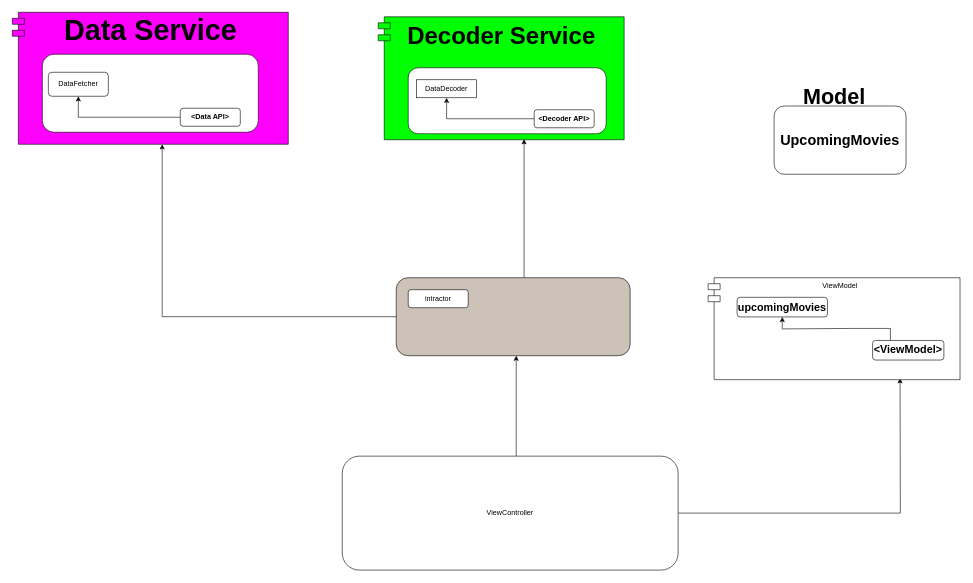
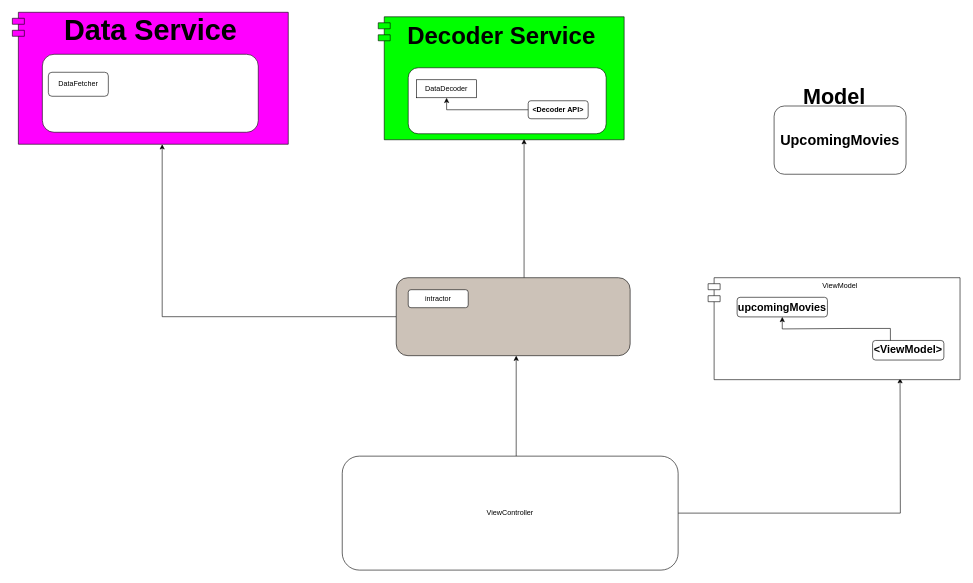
  <mxCell id="0" />
  <mxCell id="1" parent="0" />
  <mxCell id="2" style="edgeStyle=orthogonalEdgeStyle;rounded=0;orthogonalLoop=1;jettySize=auto;html=1;entryX=0.593;entryY=0.995;entryDx=0;entryDy=0;entryPerimeter=0;" parent="1" source="22" target="15" edge="1"><mxGeometry relative="1" as="geometry"><mxPoint x="840" y="413.5" as="targetPoint" /><Array as="points"><mxPoint x="840" y="462.5" /><mxPoint x="873" y="462.5" /></Array></mxGeometry></mxCell>
  <mxCell id="3" style="edgeStyle=orthogonalEdgeStyle;rounded=0;orthogonalLoop=1;jettySize=auto;html=1;entryX=0.543;entryY=1;entryDx=0;entryDy=0;entryPerimeter=0;" parent="1" source="22" target="8" edge="1"><mxGeometry relative="1" as="geometry"><mxPoint x="280" y="442.5" as="targetPoint" /><Array as="points"><mxPoint x="270" y="527.5" /></Array></mxGeometry></mxCell>
  <mxCell id="4" style="edgeStyle=orthogonalEdgeStyle;rounded=0;orthogonalLoop=1;jettySize=auto;html=1;" parent="1" source="6" target="22" edge="1"><mxGeometry relative="1" as="geometry"><Array as="points"><mxPoint x="860" y="750" /><mxPoint x="860" y="750" /></Array></mxGeometry></mxCell>
  <mxCell id="5" style="edgeStyle=orthogonalEdgeStyle;rounded=0;orthogonalLoop=1;jettySize=auto;html=1;" edge="1" parent="1" source="6"><mxGeometry relative="1" as="geometry"><mxPoint x="1500" y="630" as="targetPoint" /></mxGeometry></mxCell>
  <mxCell id="6" value="ViewController" style="rounded=1;whiteSpace=wrap;html=1;" parent="1" vertex="1"><mxGeometry x="570" y="760" width="560" height="190" as="geometry" /></mxCell>
  <mxCell id="7" value="" style="group" parent="1" vertex="1" connectable="0"><mxGeometry x="20" y="20" width="460" height="220" as="geometry" /></mxCell>
  <mxCell id="8" value="" style="shape=module;align=left;spacingLeft=20;align=center;verticalAlign=top;fillColor=#FF00FF;" parent="7" vertex="1"><mxGeometry width="460" height="220" as="geometry" /></mxCell>
  <mxCell id="9" value="" style="rounded=1;whiteSpace=wrap;html=1;" parent="7" vertex="1"><mxGeometry x="50" y="70" width="360" height="130" as="geometry" /></mxCell>
  <mxCell id="10" value="DataFetcher" style="rounded=1;whiteSpace=wrap;html=1;" parent="7" vertex="1"><mxGeometry x="60" y="100" width="100" height="40" as="geometry" /></mxCell>
- <mxCell id="11" style="edgeStyle=orthogonalEdgeStyle;rounded=0;orthogonalLoop=1;jettySize=auto;html=1;" parent="7" source="12" target="10" edge="1"><mxGeometry relative="1" as="geometry" /></mxCell>
- <mxCell id="12" value="&lt;b&gt;&amp;lt;Data API&amp;gt;&lt;/b&gt;" style="rounded=1;whiteSpace=wrap;html=1;" parent="7" vertex="1"><mxGeometry x="280" y="160" width="100" height="30" as="geometry" /></mxCell>
  <mxCell id="13" value="&lt;b&gt;&lt;font style=&quot;font-size: 48px&quot;&gt;Data Service&lt;/font&gt;&lt;/b&gt;" style="text;html=1;resizable=0;autosize=1;align=center;verticalAlign=middle;points=[];fillColor=none;strokeColor=none;rounded=0;" parent="7" vertex="1"><mxGeometry x="80" y="15" width="300" height="30" as="geometry" /></mxCell>
  <mxCell id="14" value="" style="group" parent="1" vertex="1" connectable="0"><mxGeometry x="630" y="27.5" width="410" height="205" as="geometry" /></mxCell>
  <mxCell id="15" value="" style="shape=module;align=left;spacingLeft=20;align=center;verticalAlign=top;fillColor=#00FF00;" parent="14" vertex="1"><mxGeometry width="410" height="205" as="geometry" /></mxCell>
  <mxCell id="16" value="&lt;b&gt;&lt;font style=&quot;font-size: 40px&quot;&gt;Decoder Service&lt;/font&gt;&lt;/b&gt;" style="text;html=1;resizable=0;autosize=1;align=center;verticalAlign=middle;points=[];fillColor=none;strokeColor=none;rounded=0;fontSize=40;" parent="14" vertex="1"><mxGeometry x="40" y="5" width="330" height="50" as="geometry" /></mxCell>
  <mxCell id="17" value="" style="rounded=1;whiteSpace=wrap;html=1;" parent="14" vertex="1"><mxGeometry x="50" y="85" width="330" height="110" as="geometry" /></mxCell>
- <mxCell id="18" value="&lt;b&gt;&amp;lt;Decoder API&amp;gt;&lt;/b&gt;" style="rounded=1;whiteSpace=wrap;html=1;" parent="14" vertex="1"><mxGeometry x="260" y="155" width="100" height="30" as="geometry" /></mxCell>
+ <mxCell id="18" value="&lt;b&gt;&amp;lt;Decoder API&amp;gt;&lt;/b&gt;" style="rounded=1;whiteSpace=wrap;html=1;" parent="14" vertex="1"><mxGeometry x="250" y="140" width="100" height="30" as="geometry" /></mxCell>
  <mxCell id="19" value="DataDecoder" style="whiteSpace=wrap;html=1;rounded=0;" parent="14" vertex="1"><mxGeometry x="64" y="105" width="100" height="30" as="geometry" /></mxCell>
  <mxCell id="20" style="edgeStyle=orthogonalEdgeStyle;rounded=0;orthogonalLoop=1;jettySize=auto;html=1;" parent="14" source="18" target="19" edge="1"><mxGeometry relative="1" as="geometry" /></mxCell>
  <mxCell id="21" value="" style="group" parent="1" vertex="1" connectable="0"><mxGeometry x="660" y="462.5" width="390" height="130" as="geometry" /></mxCell>
  <mxCell id="22" value="" style="rounded=1;whiteSpace=wrap;html=1;fillColor=#CCC2B8;" parent="21" vertex="1"><mxGeometry width="390" height="130" as="geometry" /></mxCell>
  <mxCell id="23" value="intractor" style="rounded=1;whiteSpace=wrap;html=1;" parent="21" vertex="1"><mxGeometry x="20" y="20" width="100" height="30" as="geometry" /></mxCell>
  <mxCell id="24" value="" style="group" vertex="1" connectable="0" parent="1"><mxGeometry x="1180" y="462.5" width="420" height="170" as="geometry" /></mxCell>
  <mxCell id="25" value="ViewModel&#10;" style="shape=module;align=left;spacingLeft=20;align=center;verticalAlign=top;" vertex="1" parent="24"><mxGeometry width="420" height="170" as="geometry" /></mxCell>
  <mxCell id="26" value="&lt;b&gt;&lt;font style=&quot;font-size: 18px&quot;&gt;&amp;lt;ViewModel&amp;gt;&lt;/font&gt;&lt;/b&gt;" style="rounded=1;whiteSpace=wrap;html=1;" vertex="1" parent="24"><mxGeometry x="274.189" y="104.615" width="118.868" height="32.692" as="geometry" /></mxCell>
  <mxCell id="27" value="&lt;span style=&quot;font-size: 18px&quot;&gt;&lt;b&gt;upcomingMovies&lt;/b&gt;&lt;/span&gt;" style="rounded=1;whiteSpace=wrap;html=1;" vertex="1" parent="24"><mxGeometry x="48.34" y="32.692" width="150.566" height="32.692" as="geometry" /></mxCell>
  <mxCell id="28" style="edgeStyle=orthogonalEdgeStyle;rounded=0;orthogonalLoop=1;jettySize=auto;html=1;exitX=0.25;exitY=0;exitDx=0;exitDy=0;entryX=0.5;entryY=1;entryDx=0;entryDy=0;" edge="1" parent="24" source="26" target="27"><mxGeometry relative="1" as="geometry" /></mxCell>
  <mxCell id="29" value="" style="group" vertex="1" connectable="0" parent="1"><mxGeometry x="1290" y="150" width="220" height="140" as="geometry" /></mxCell>
  <mxCell id="30" value="&lt;span&gt;&lt;b&gt;&lt;font style=&quot;font-size: 24px&quot;&gt;UpcomingMovies&lt;/font&gt;&lt;/b&gt;&lt;/span&gt;" style="rounded=1;whiteSpace=wrap;html=1;" vertex="1" parent="29"><mxGeometry y="26.25" width="220" height="113.75" as="geometry" /></mxCell>
  <mxCell id="31" value="&lt;b&gt;&lt;font style=&quot;font-size: 36px&quot;&gt;Model&lt;/font&gt;&lt;/b&gt;" style="text;html=1;resizable=0;autosize=1;align=center;verticalAlign=middle;points=[];fillColor=none;strokeColor=none;rounded=0;" vertex="1" parent="29"><mxGeometry x="40" y="-3.75" width="120" height="30" as="geometry" /></mxCell>
